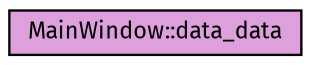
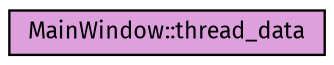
  digraph {
    rankdir=LR
    fontname="Fira Sans"
-   n1 [color=black fillcolor=plum fontname="Fira Sans" fontsize=10 height=0.2 label="MainWindow::data_data" shape=record style=filled width=0.4]
+   n1 [color=black fillcolor=plum fontname="Fira Sans" fontsize=10 height=0.2 label="MainWindow::thread_data" shape=record style=filled width=0.4]
  }
